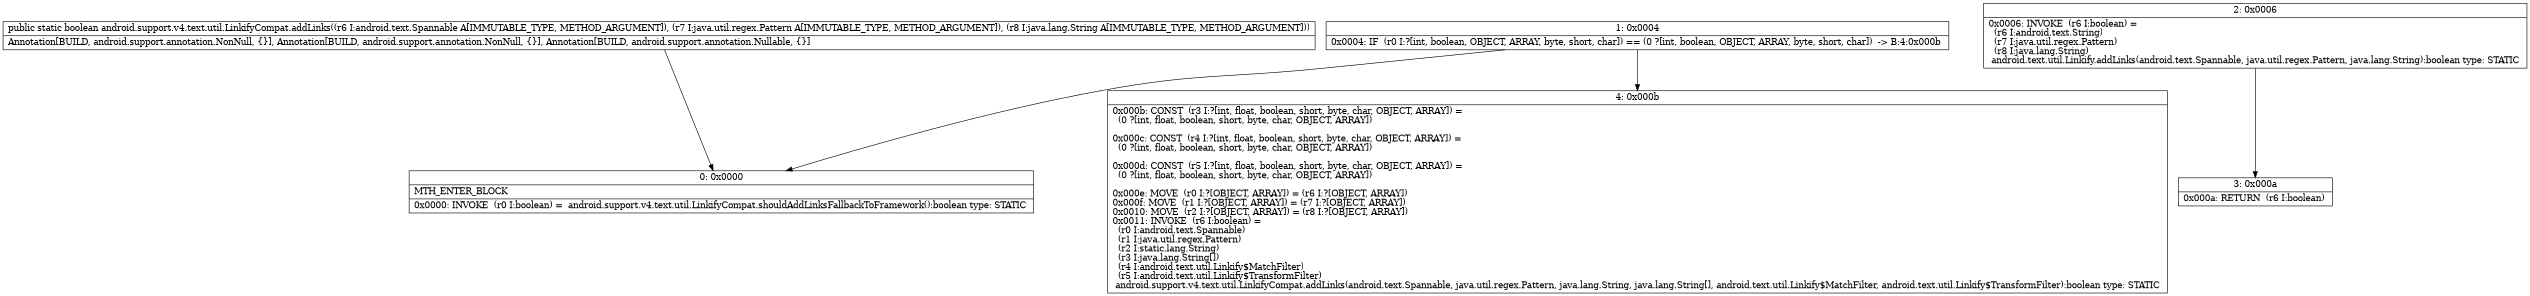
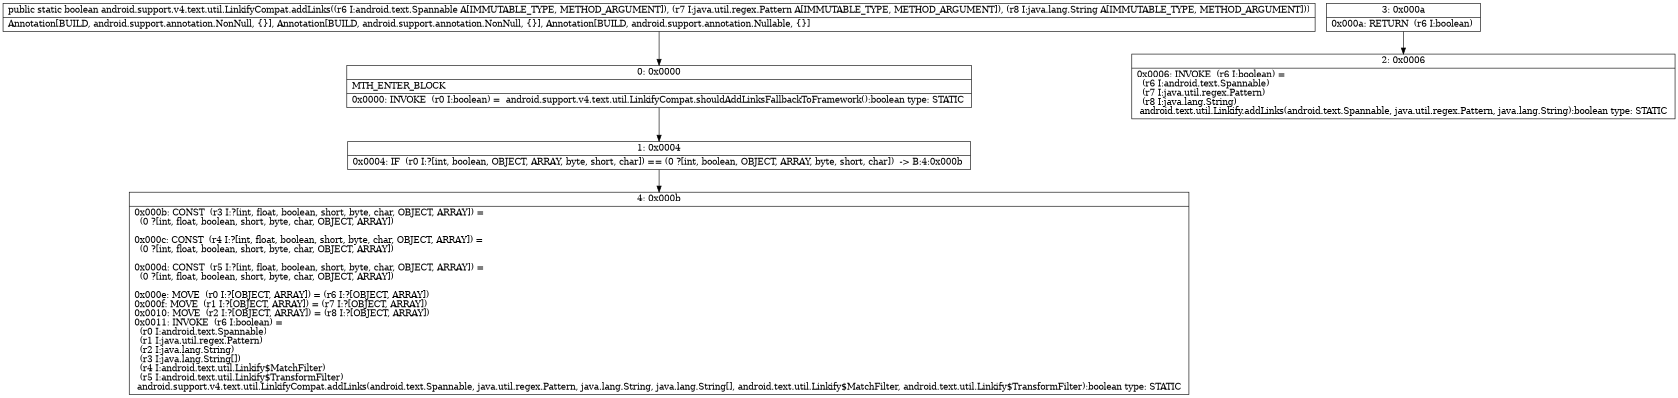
  digraph {
    node [shape=record]
    n1 [label="{0\:\ 0x0000|MTH_ENTER_BLOCK\l|0x0000: INVOKE  (r0 I:boolean) =  android.support.v4.text.util.LinkifyCompat.shouldAddLinksFallbackToFramework():boolean type: STATIC \l}"]
    n2 [label="{1\:\ 0x0004|0x0004: IF  (r0 I:?[int, boolean, OBJECT, ARRAY, byte, short, char]) == (0 ?[int, boolean, OBJECT, ARRAY, byte, short, char])  \-\> B:4:0x000b \l}"]
-   n3 [label="{4\:\ 0x000b|0x000b: CONST  (r3 I:?[int, float, boolean, short, byte, char, OBJECT, ARRAY]) = \l  (0 ?[int, float, boolean, short, byte, char, OBJECT, ARRAY])\l \l0x000c: CONST  (r4 I:?[int, float, boolean, short, byte, char, OBJECT, ARRAY]) = \l  (0 ?[int, float, boolean, short, byte, char, OBJECT, ARRAY])\l \l0x000d: CONST  (r5 I:?[int, float, boolean, short, byte, char, OBJECT, ARRAY]) = \l  (0 ?[int, float, boolean, short, byte, char, OBJECT, ARRAY])\l \l0x000e: MOVE  (r0 I:?[OBJECT, ARRAY]) = (r6 I:?[OBJECT, ARRAY]) \l0x000f: MOVE  (r1 I:?[OBJECT, ARRAY]) = (r7 I:?[OBJECT, ARRAY]) \l0x0010: MOVE  (r2 I:?[OBJECT, ARRAY]) = (r8 I:?[OBJECT, ARRAY]) \l0x0011: INVOKE  (r6 I:boolean) = \l  (r0 I:android.text.Spannable)\l  (r1 I:java.util.regex.Pattern)\l  (r2 I:static.lang.String)\l  (r3 I:java.lang.String[])\l  (r4 I:android.text.util.Linkify$MatchFilter)\l  (r5 I:android.text.util.Linkify$TransformFilter)\l android.support.v4.text.util.LinkifyCompat.addLinks(android.text.Spannable, java.util.regex.Pattern, java.lang.String, java.lang.String[], android.text.util.Linkify$MatchFilter, android.text.util.Linkify$TransformFilter):boolean type: STATIC \l}"]
-   n4 [label="{2\:\ 0x0006|0x0006: INVOKE  (r6 I:boolean) = \l  (r6 I:android.text.String)\l  (r7 I:java.util.regex.Pattern)\l  (r8 I:java.lang.String)\l android.text.util.Linkify.addLinks(android.text.Spannable, java.util.regex.Pattern, java.lang.String):boolean type: STATIC \l}"]
+   n3 [label="{4\:\ 0x000b|0x000b: CONST  (r3 I:?[int, float, boolean, short, byte, char, OBJECT, ARRAY]) = \l  (0 ?[int, float, boolean, short, byte, char, OBJECT, ARRAY])\l \l0x000c: CONST  (r4 I:?[int, float, boolean, short, byte, char, OBJECT, ARRAY]) = \l  (0 ?[int, float, boolean, short, byte, char, OBJECT, ARRAY])\l \l0x000d: CONST  (r5 I:?[int, float, boolean, short, byte, char, OBJECT, ARRAY]) = \l  (0 ?[int, float, boolean, short, byte, char, OBJECT, ARRAY])\l \l0x000e: MOVE  (r0 I:?[OBJECT, ARRAY]) = (r6 I:?[OBJECT, ARRAY]) \l0x000f: MOVE  (r1 I:?[OBJECT, ARRAY]) = (r7 I:?[OBJECT, ARRAY]) \l0x0010: MOVE  (r2 I:?[OBJECT, ARRAY]) = (r8 I:?[OBJECT, ARRAY]) \l0x0011: INVOKE  (r6 I:boolean) = \l  (r0 I:android.text.Spannable)\l  (r1 I:java.util.regex.Pattern)\l  (r2 I:java.lang.String)\l  (r3 I:java.lang.String[])\l  (r4 I:android.text.util.Linkify$MatchFilter)\l  (r5 I:android.text.util.Linkify$TransformFilter)\l android.support.v4.text.util.LinkifyCompat.addLinks(android.text.Spannable, java.util.regex.Pattern, java.lang.String, java.lang.String[], android.text.util.Linkify$MatchFilter, android.text.util.Linkify$TransformFilter):boolean type: STATIC \l}"]
+   n4 [label="{2\:\ 0x0006|0x0006: INVOKE  (r6 I:boolean) = \l  (r6 I:android.text.Spannable)\l  (r7 I:java.util.regex.Pattern)\l  (r8 I:java.lang.String)\l android.text.util.Linkify.addLinks(android.text.Spannable, java.util.regex.Pattern, java.lang.String):boolean type: STATIC \l}"]
    n5 [label="{3\:\ 0x000a|0x000a: RETURN  (r6 I:boolean) \l}"]
    n6 [label="{public static boolean android.support.v4.text.util.LinkifyCompat.addLinks((r6 I:android.text.Spannable A[IMMUTABLE_TYPE, METHOD_ARGUMENT]), (r7 I:java.util.regex.Pattern A[IMMUTABLE_TYPE, METHOD_ARGUMENT]), (r8 I:java.lang.String A[IMMUTABLE_TYPE, METHOD_ARGUMENT]))  | Annotation[BUILD, android.support.annotation.NonNull, \{\}], Annotation[BUILD, android.support.annotation.NonNull, \{\}], Annotation[BUILD, android.support.annotation.Nullable, \{\}]\l}"]
-   n2 -> n1
+   n1 -> n2
    n2 -> n3
-   n4 -> n5
+   n5 -> n4
    n6 -> n1
  }
